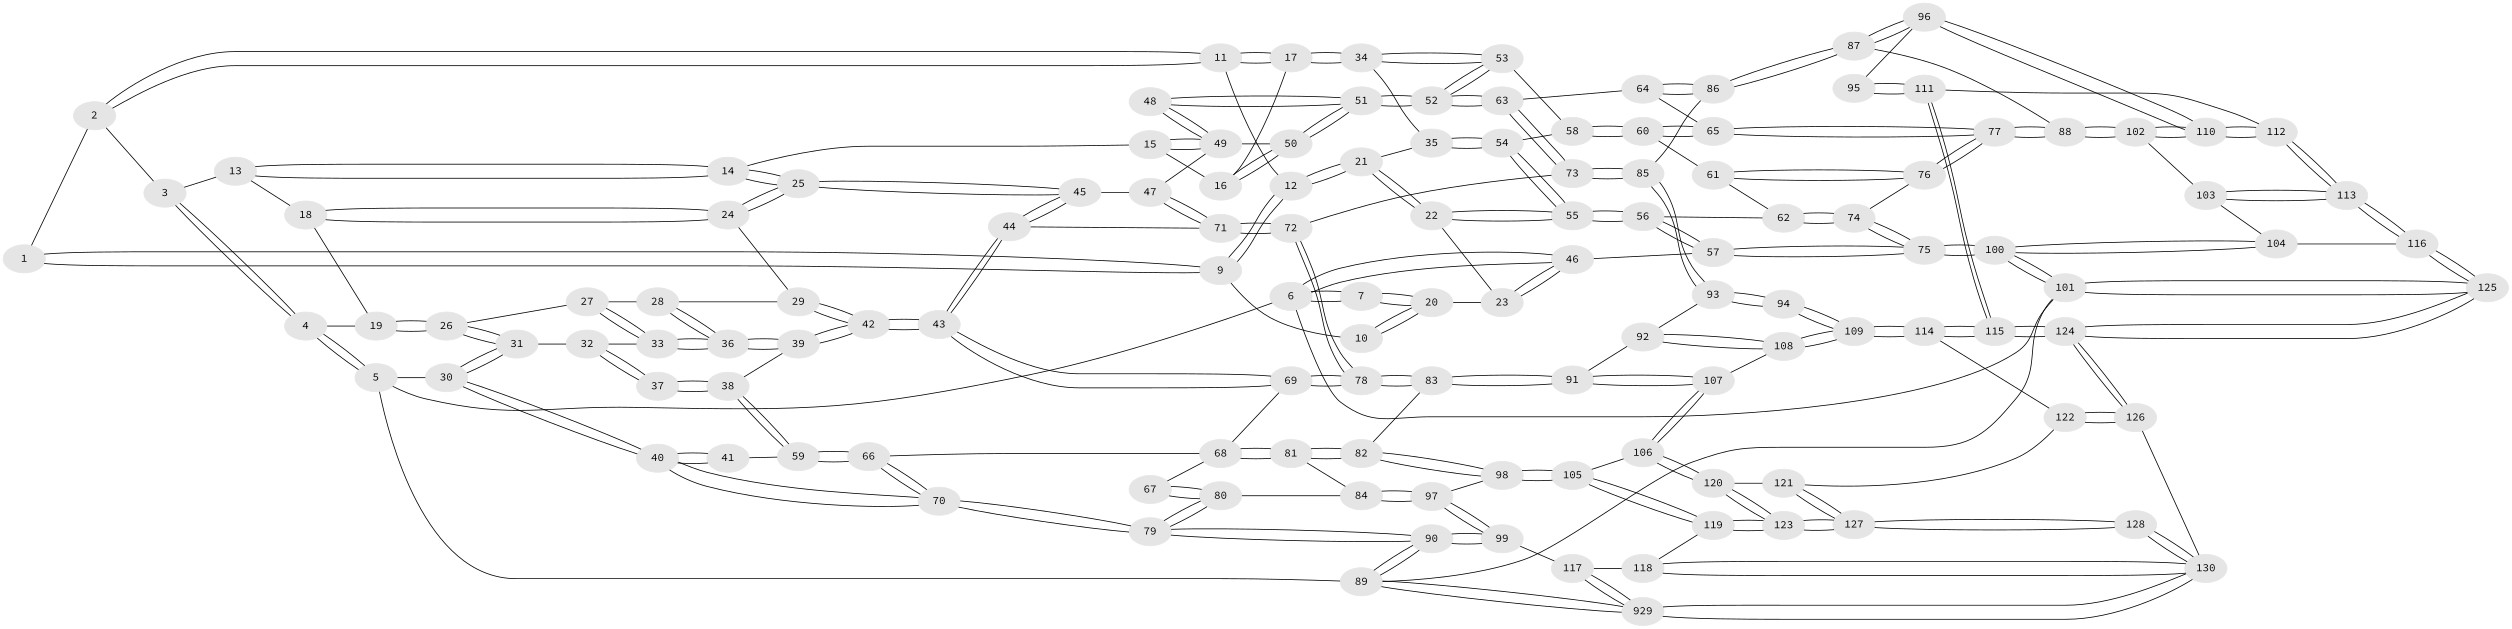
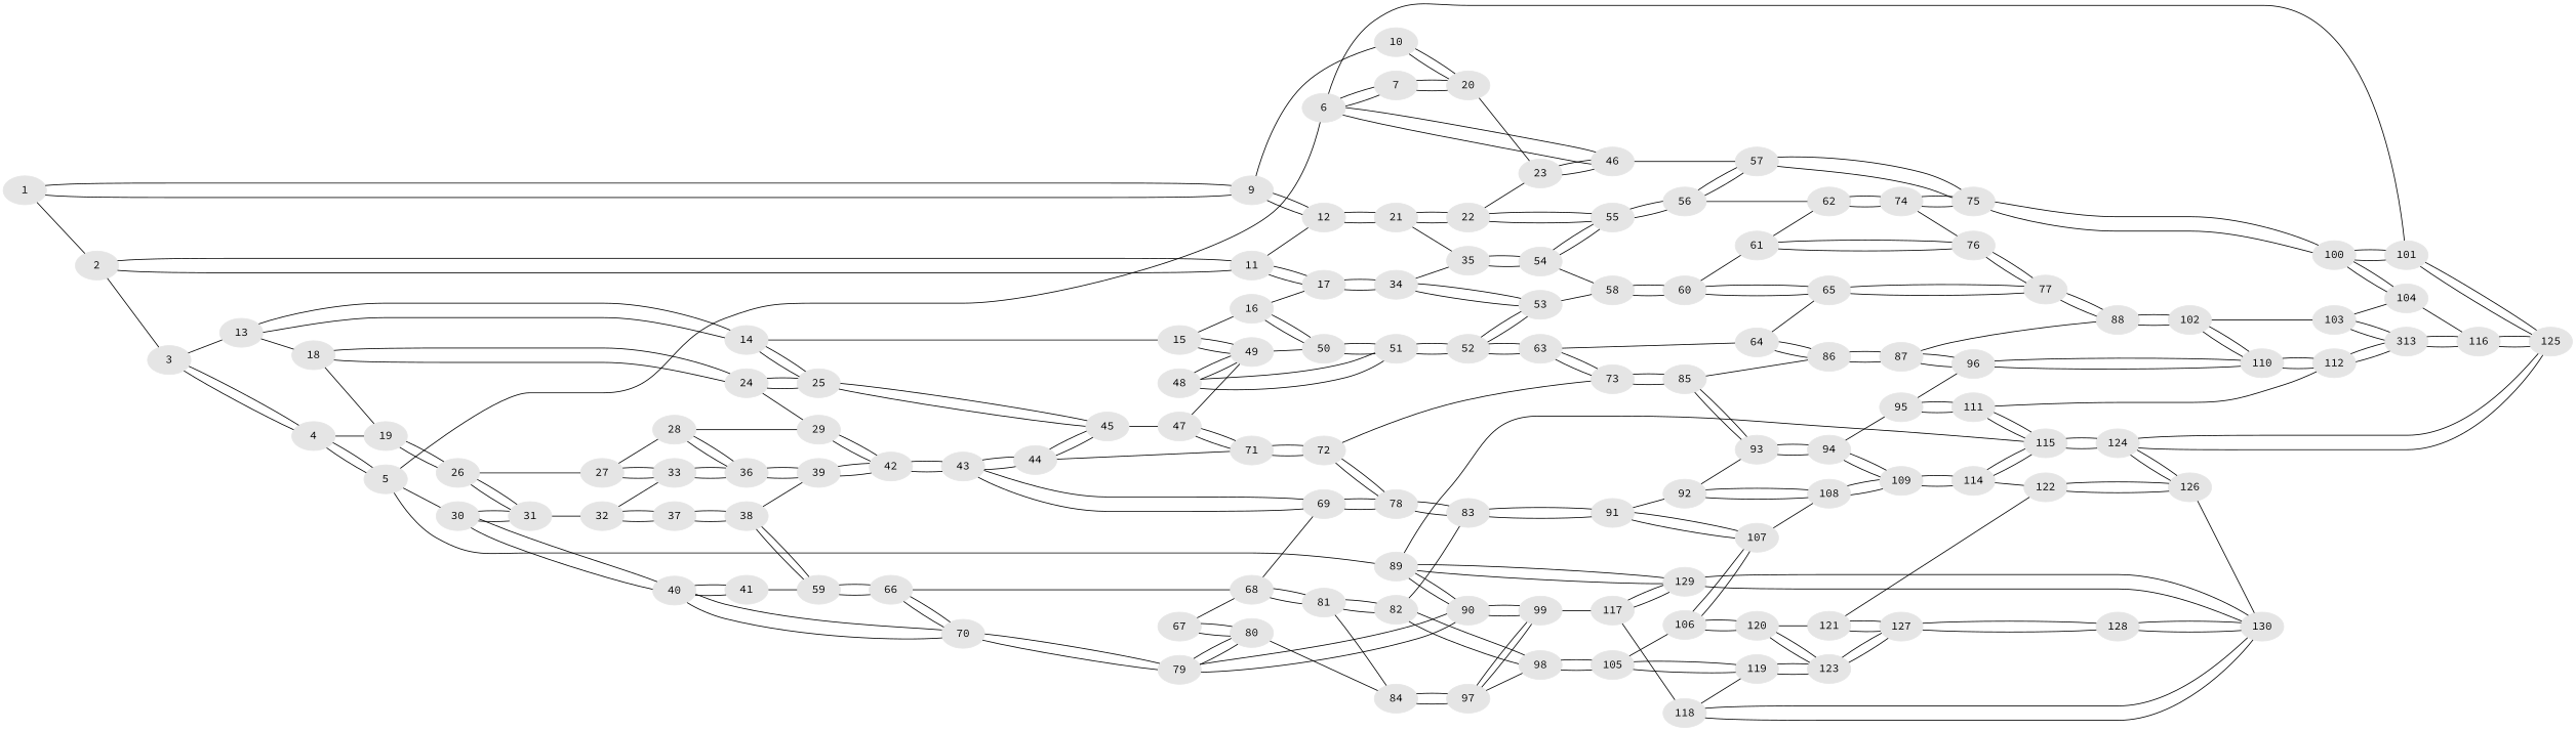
  graph {
    fontname="Source Code Pro"
    rankdir=LR
    node [color=gray90 fontname="Source Code Pro" style=filled]
    edge [fontname="Source Code Pro"]
    1
    2
    9
    3
    11
    10
    12
    4
    13
    17
    5
    19
    14
    18
    6
    30
    89
    26
    7
    46
    101
    31
    40
    90
-   129 [label=929]
+   129
    20
    57
    125
    23
    21
    34
    22
    35
    15
    25
    24
    16
    49
    45
    50
    51
    53
    29
    27
    55
    54
    56
    42
    47
    28
    33
    32
    36
    39
    43
    41
    70
    37
    38
    58
    59
    66
    79
    44
    69
    71
    78
    72
    75
    48
    52
    63
    64
    73
    60
    62
    74
    100
    61
    65
    68
    76
    77
    86
    85
    87
    88
    67
    80
    81
    84
    82
    83
    93
    104
    102
    91
    99
    97
    98
    105
    92
    107
    94
    96
    110
    103
    130
    117
    108
    109
    95
    111
    114
    112
    115
    106
    119
    118
    116
-   113
+   113 [label=313]
    120
    123
    121
    122
    124
    126
    127
    128
    1 -- 2
    1 -- 9
    1 -- 9
    2 -- 3
    2 -- 11
    2 -- 11
    9 -- 10
    9 -- 12
    9 -- 12
    3 -- 4
    3 -- 4
    3 -- 13
    11 -- 12
    11 -- 17
    11 -- 17
    10 -- 20
    10 -- 20
    12 -- 21
    12 -- 21
    4 -- 5
    4 -- 5
    4 -- 19
    13 -- 14
    13 -- 14
    13 -- 18
    17 -- 34
    17 -- 34
    5 -- 6
    5 -- 30
    5 -- 89
    19 -- 26
    19 -- 26
    14 -- 15
    14 -- 25
    14 -- 25
    18 -- 19
    18 -- 24
    18 -- 24
    6 -- 7
    6 -- 7
    6 -- 46
    6 -- 46
    6 -- 101
    30 -- 31
    30 -- 31
    30 -- 40
    30 -- 40
-   89 -- 101
+   89 -- 115
    89 -- 90
    89 -- 90
    89 -- 129
    89 -- 129
    26 -- 31
    26 -- 31
    26 -- 27
    7 -- 20
    7 -- 20
    46 -- 57
    101 -- 125
    101 -- 125
    31 -- 32
    40 -- 41
    40 -- 41
    40 -- 70
    40 -- 70
    90 -- 99
    90 -- 99
    129 -- 130
    129 -- 130
    20 -- 23
    57 -- 75
    57 -- 75
    23 -- 46
    23 -- 46
    21 -- 22
    21 -- 22
    21 -- 35
    34 -- 35
    34 -- 53
    34 -- 53
    22 -- 23
    22 -- 55
    22 -- 55
    35 -- 54
    35 -- 54
    15 -- 16
    15 -- 49
    15 -- 49
    25 -- 45
    25 -- 45
    24 -- 25
    24 -- 25
    24 -- 29
    16 -- 17
    16 -- 50
    16 -- 50
    49 -- 50
    45 -- 47
    50 -- 51
    50 -- 51
    51 -- 52
    51 -- 52
    53 -- 58
    29 -- 42
    29 -- 42
    27 -- 28
    27 -- 33
    27 -- 33
    55 -- 56
    55 -- 56
    54 -- 55
    54 -- 55
    54 -- 58
    56 -- 57
    56 -- 57
    56 -- 62
    42 -- 43
    42 -- 43
    47 -- 49
    47 -- 71
    47 -- 71
    28 -- 29
    28 -- 36
    28 -- 36
    33 -- 36
    33 -- 36
    32 -- 33
    32 -- 37
    32 -- 37
    36 -- 39
    36 -- 39
    39 -- 42
    39 -- 42
    43 -- 44
    43 -- 44
    43 -- 69
    43 -- 69
    41 -- 59
    70 -- 79
    70 -- 79
    37 -- 38
    37 -- 38
    38 -- 39
    38 -- 59
    38 -- 59
    58 -- 60
    58 -- 60
    59 -- 66
    59 -- 66
    66 -- 70
    66 -- 70
    66 -- 68
    79 -- 90
    79 -- 90
    79 -- 80
    79 -- 80
    44 -- 45
    44 -- 45
    44 -- 71
    69 -- 78
    69 -- 78
    71 -- 72
    71 -- 72
    78 -- 83
    78 -- 83
    72 -- 78
    72 -- 78
    72 -- 73
    75 -- 100
    75 -- 100
    48 -- 49
    48 -- 49
    48 -- 51
    48 -- 51
    52 -- 53
    52 -- 53
    52 -- 63
    52 -- 63
    63 -- 64
    63 -- 73
    63 -- 73
    64 -- 65
    64 -- 86
    64 -- 86
    73 -- 85
    73 -- 85
    60 -- 61
    60 -- 65
    60 -- 65
    62 -- 74
    62 -- 74
    74 -- 75
    74 -- 75
    74 -- 76
    100 -- 101
    100 -- 101
    100 -- 104
    100 -- 104
    61 -- 62
    61 -- 76
    61 -- 76
    65 -- 77
    65 -- 77
    68 -- 69
    68 -- 81
    68 -- 81
    76 -- 77
    76 -- 77
    77 -- 88
    77 -- 88
    86 -- 87
    86 -- 87
    85 -- 86
    85 -- 93
    85 -- 93
    87 -- 88
    87 -- 96
    87 -- 96
    88 -- 102
    88 -- 102
    67 -- 68
    67 -- 80
    67 -- 80
    80 -- 84
    81 -- 84
    81 -- 82
    81 -- 82
    84 -- 97
    84 -- 97
    82 -- 83
    82 -- 98
    82 -- 98
    83 -- 91
    83 -- 91
    93 -- 94
    93 -- 94
    104 -- 116
    102 -- 110
    102 -- 110
    102 -- 103
    91 -- 92
    91 -- 107
    91 -- 107
    99 -- 117
    97 -- 99
    97 -- 99
    97 -- 98
    98 -- 105
    98 -- 105
    105 -- 106
    105 -- 119
    105 -- 119
    92 -- 93
    92 -- 108
    92 -- 108
    107 -- 108
    94 -- 109
    94 -- 109
+   94 -- 95
    96 -- 110
    96 -- 110
    110 -- 112
    110 -- 112
    103 -- 104
    103 -- 113
    103 -- 113
    117 -- 129
    117 -- 129
    117 -- 118
    108 -- 109
    108 -- 109
    109 -- 114
    109 -- 114
    95 -- 96
    95 -- 111
    95 -- 111
    111 -- 112
    111 -- 115
    111 -- 115
    114 -- 115
    114 -- 115
    114 -- 122
    112 -- 113
    112 -- 113
    115 -- 124
    115 -- 124
    106 -- 107
    106 -- 107
    106 -- 120
    106 -- 120
    119 -- 123
    119 -- 123
    118 -- 130
    118 -- 130
    118 -- 119
    116 -- 125
    116 -- 125
    113 -- 116
    113 -- 116
    120 -- 123
    120 -- 123
    120 -- 121
    123 -- 127
    123 -- 127
    121 -- 122
    121 -- 127
    121 -- 127
    122 -- 126
    122 -- 126
    124 -- 125
    124 -- 125
    124 -- 126
    124 -- 126
    126 -- 130
    127 -- 128
    127 -- 128
    128 -- 130
    128 -- 130
  }
